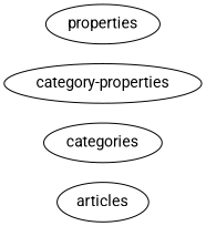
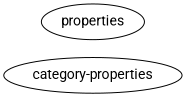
  digraph {
    rankdir=LR
    fontname=Roboto
    node [fontname=Roboto]
-   n1 [label=articles]
-   n2 [label=categories]
    n3 [label="category-properties"]
    n4 [label=properties]
  }
